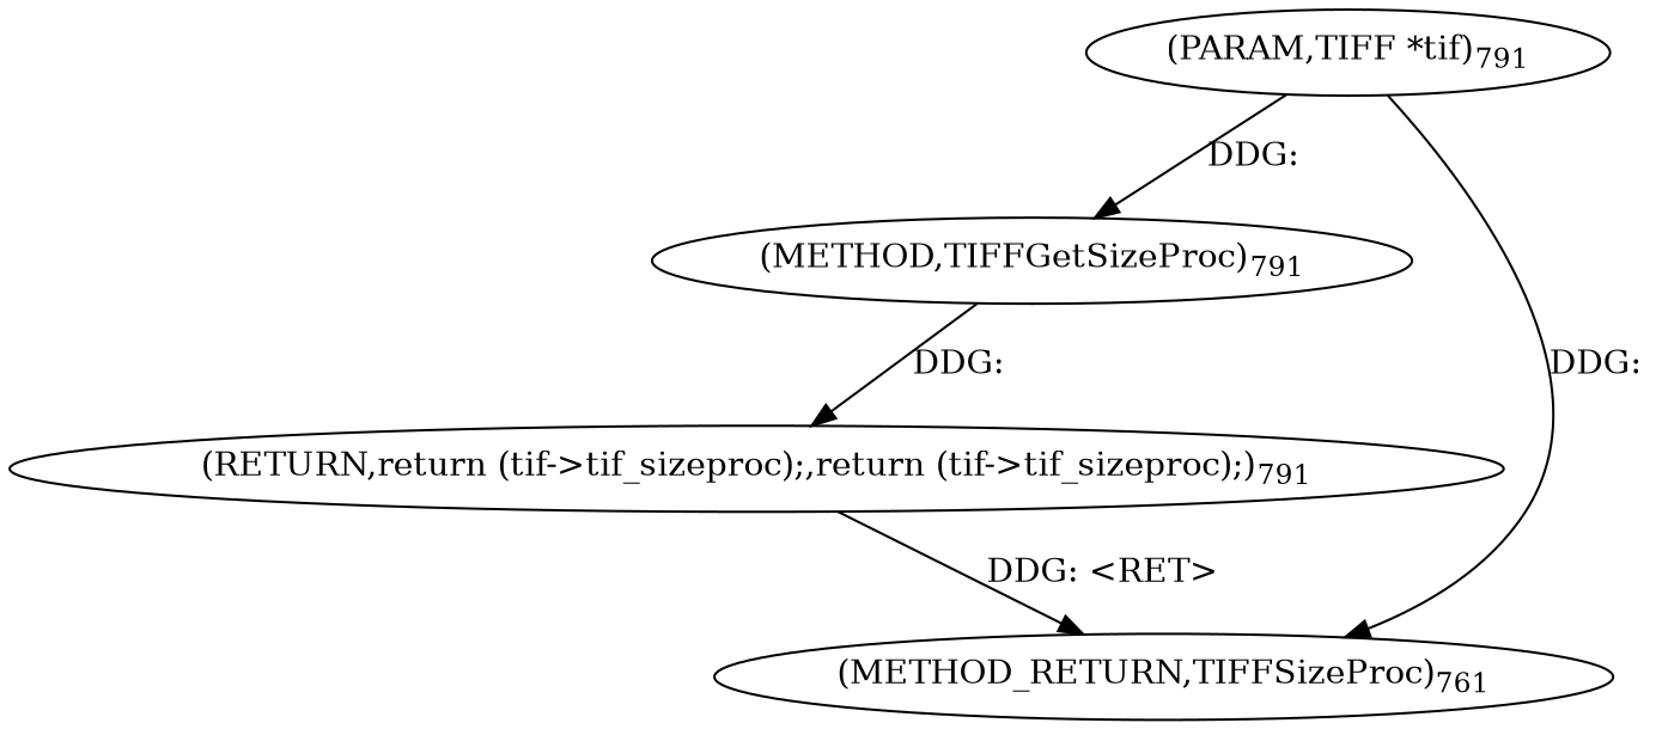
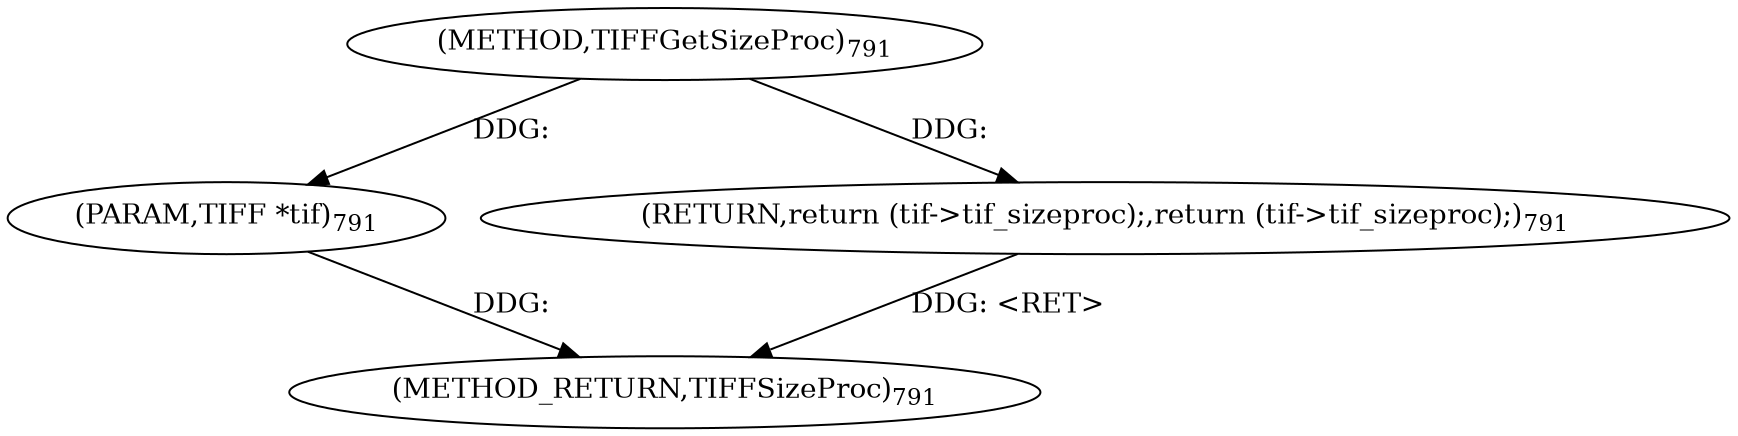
  digraph {
    n1 [label=<(METHOD,TIFFGetSizeProc)<SUB>791</SUB>>]
    n2 [label=<(PARAM,TIFF *tif)<SUB>791</SUB>>]
    n3 [label=<(RETURN,return (tif-&gt;tif_sizeproc);,return (tif-&gt;tif_sizeproc);)<SUB>791</SUB>>]
-   n4 [label=<(METHOD_RETURN,TIFFSizeProc)<SUB>761</SUB>>]
-   n2 -> n1 [label="DDG: "]
+   n4 [label=<(METHOD_RETURN,TIFFSizeProc)<SUB>791</SUB>>]
+   n1 -> n2 [label="DDG: "]
    n1 -> n3 [label="DDG: "]
    n2 -> n4 [label="DDG: "]
    n3 -> n4 [label="DDG: &lt;RET&gt;"]
  }
